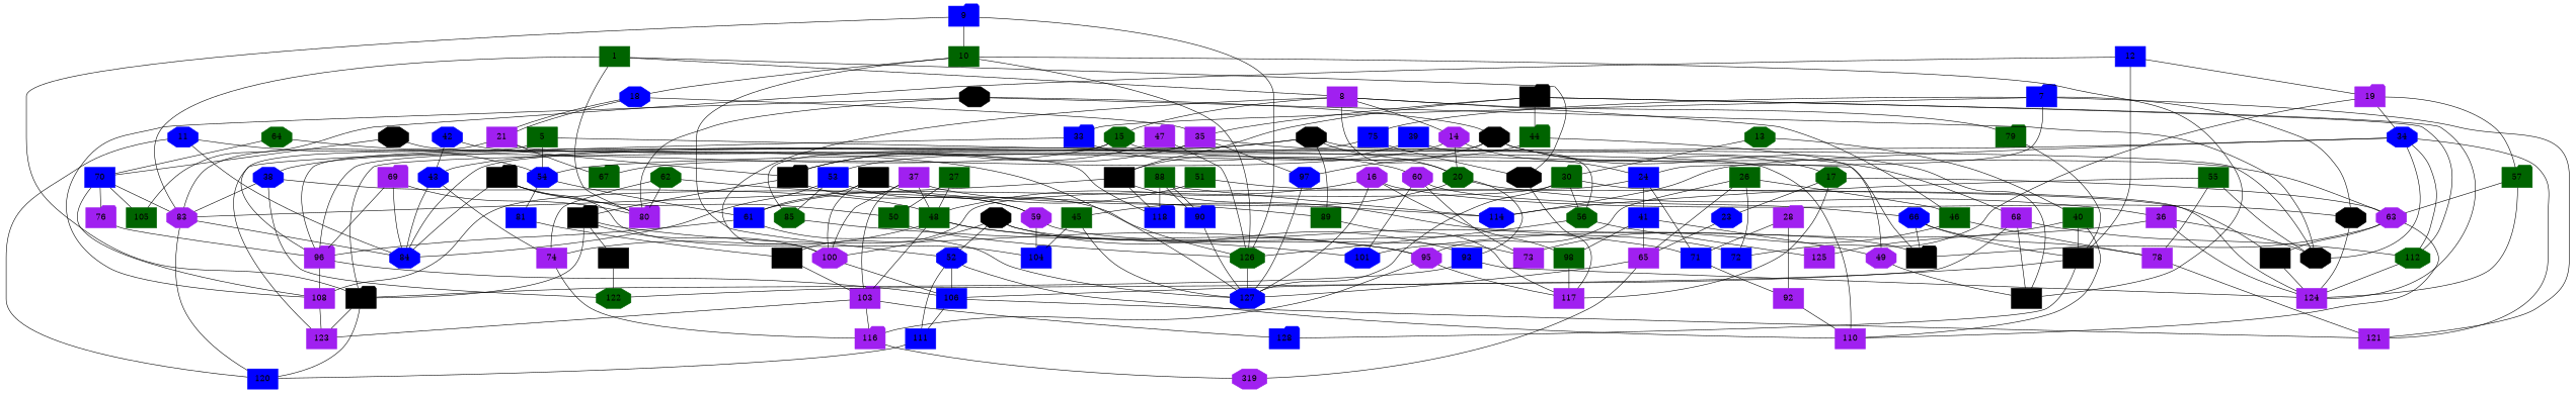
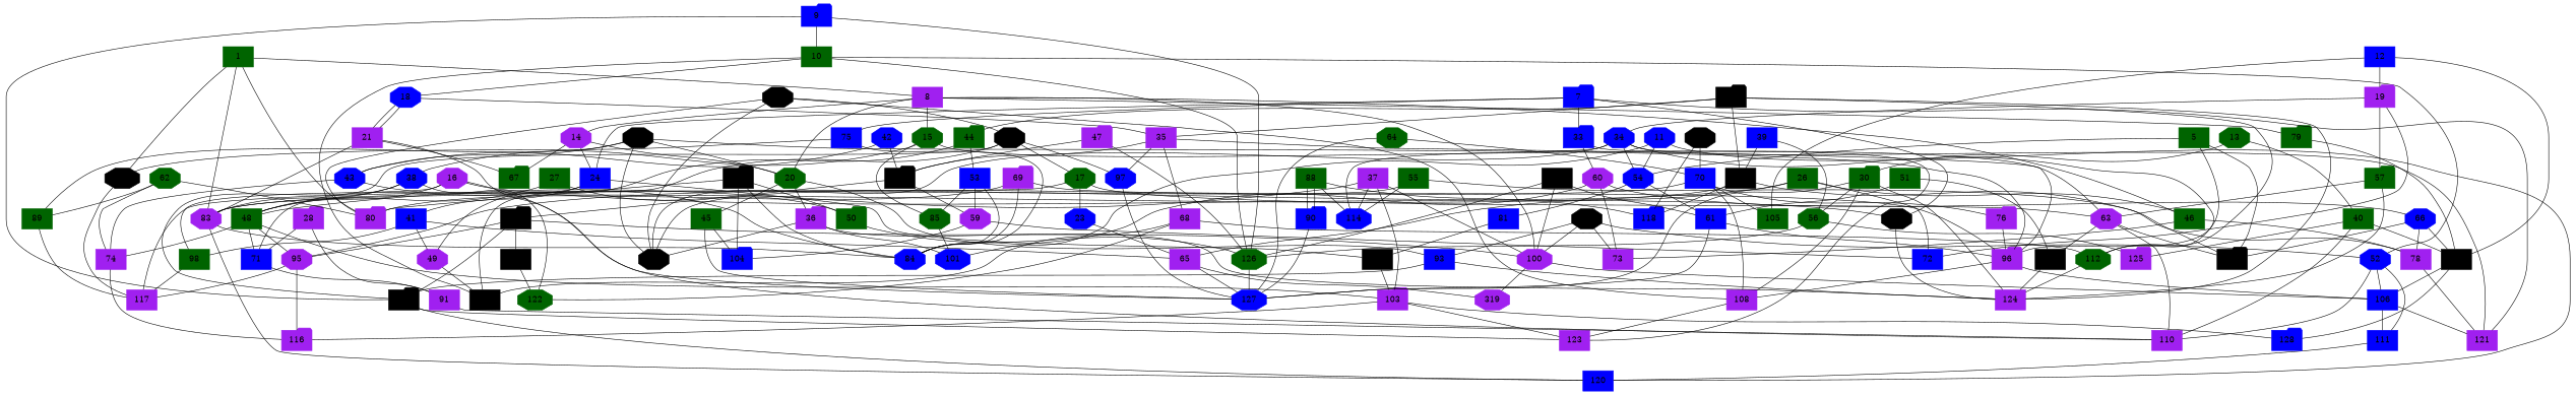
  graph {
    node [color=purple shape=box style=filled]
    1 [color=darkgreen]
    8
    80 [shape=folder]
    83 [shape=octagon]
    113 [color=black shape=octagon]
    20 [color=darkgreen shape=octagon]
    100 [shape=octagon]
    14 [shape=octagon]
    15 [color=darkgreen shape=octagon]
    46 [color=darkgreen]
    79 [color=darkgreen shape=folder]
    84 [color=blue shape=octagon]
    120 [color=blue]
    117
    2 [color=black shape=octagon]
    43 [color=blue shape=octagon]
    89 [color=darkgreen]
    94 [color=black shape=octagon]
    96 [shape=folder]
    93 [color=blue]
    36 [shape=folder]
    45 [color=darkgreen]
    74
    108
    106 [color=blue]
    3 [color=black shape=octagon]
    6 [color=black shape=octagon]
    17 [color=darkgreen shape=octagon]
    97 [color=blue shape=octagon]
    99 [color=black]
    102 [color=black shape=folder]
    123
    4 [color=black shape=octagon]
    52 [color=blue shape=octagon]
    73
    110
    111 [color=blue]
    124
    5 [color=darkgreen]
    54 [color=blue shape=octagon]
    107 [color=black shape=folder]
    61 [color=blue]
    81 [color=blue]
    63 [shape=octagon]
    23 [color=blue shape=octagon]
    127 [color=blue shape=octagon]
    7 [color=blue shape=folder]
    24 [color=blue]
    29 [color=black shape=octagon]
    33 [color=blue shape=folder]
    75 [color=blue]
    121
    41 [color=blue]
    71 [color=blue]
    82 [color=black]
    60 [shape=octagon]
    67 [color=darkgreen shape=folder]
    38 [color=blue shape=octagon]
    85 [color=darkgreen shape=octagon]
    78
    86 [color=black]
    9 [color=blue shape=folder]
    10 [color=darkgreen]
    126 [color=darkgreen shape=octagon]
    18 [color=blue shape=octagon]
    21
    35
    11 [color=blue shape=octagon]
    12 [color=blue]
    19 [shape=folder]
    105 [color=darkgreen]
    34 [color=blue shape=octagon]
    57 [color=darkgreen shape=folder]
    72 [color=blue]
    128 [color=blue shape=folder]
    13 [color=darkgreen shape=octagon]
    30 [color=darkgreen shape=folder]
    40 [color=darkgreen]
    56 [color=darkgreen shape=octagon]
    125 [shape=folder]
    48 [color=darkgreen]
    122 [color=darkgreen shape=octagon]
    115 [color=black]
    101 [color=blue shape=octagon]
    16 [shape=octagon]
    98 [color=darkgreen]
    95 [shape=octagon]
    103 [shape=folder]
    65
    58 [color=black shape=folder]
    68
    112 [color=darkgreen shape=octagon]
    114 [color=blue shape=octagon]
    104 [color=blue shape=folder]
    22 [color=black shape=folder]
    44 [color=darkgreen shape=folder]
    77 [color=black]
    49 [shape=octagon]
    53 [color=blue]
    118 [color=blue shape=folder]
    n101 [label=319 shape=octagon]
-   92
+   92 [label=91]
    25 [color=black shape=octagon]
    70 [color=blue]
    76 [shape=folder]
    26 [color=darkgreen]
    116 [shape=folder]
    27 [color=darkgreen]
    50 [color=darkgreen shape=folder]
    28 [shape=folder]
    31 [color=black]
    32 [color=black shape=folder]
    66 [color=blue shape=octagon]
    59 [shape=octagon]
    87 [color=black shape=folder]
    37
    39 [color=blue]
    42 [color=blue shape=octagon]
    47 [shape=folder]
    51 [color=darkgreen]
    55 [color=darkgreen]
    109 [color=black]
    62 [color=darkgreen shape=octagon]
    64 [color=darkgreen shape=octagon]
    69 [shape=folder]
    88 [color=darkgreen]
    90 [color=blue shape=folder]
    1 -- 8
    1 -- 80
    1 -- 83
    1 -- 113
    8 -- 20
    8 -- 100
    8 -- 14
    8 -- 15
    8 -- 46
    8 -- 79
    83 -- 84
    83 -- 120
    113 -- 117
    20 -- 93
    20 -- 36
    20 -- 45
    100 -- 106
    14 -- 20
    14 -- 24
    14 -- 67
    15 -- 63
    15 -- 38
    15 -- 85
    46 -- 73
    46 -- 78
    79 -- 86
    2 -- 20
    2 -- 43
    2 -- 89
    2 -- 94
    2 -- 96
    43 -- 84
    43 -- 74
    89 -- 117
    96 -- 108
    96 -- 106
    93 -- 102
    93 -- 124
    36 -- 94
    36 -- 124
    36 -- 101
    45 -- 127
    45 -- 104
    74 -- 116
    108 -- 123
    106 -- 111
    106 -- 121
    3 -- 80
    3 -- 94
    3 -- 108
    3 -- 6
    6 -- 17
    6 -- 97
    6 -- 99
    6 -- 102
    17 -- 117
    17 -- 63
    17 -- 23
    97 -- 127
    102 -- 120
    102 -- 123
    4 -- 100
    4 -- 93
    4 -- 52
    4 -- 73
    52 -- 106
    52 -- 110
    52 -- 111
    111 -- 120
    5 -- 96
    5 -- 54
    5 -- 107
    54 -- 61
    54 -- 81
    61 -- 96
    61 -- 127
    81 -- 82
    63 -- 110
    63 -- 107
    63 -- 115
    23 -- 65
    7 -- 24
    7 -- 29
    7 -- 33
    7 -- 75
    7 -- 121
    24 -- 41
    24 -- 71
    24 -- 82
    29 -- 124
    33 -- 123
    33 -- 60
    75 -- 113
    75 -- 84
    41 -- 98
    41 -- 65
    41 -- 49
    71 -- 92
    82 -- 103
    60 -- 73
    60 -- 101
    60 -- 66
    38 -- 83
    38 -- 48
    38 -- 122
    85 -- 101
    78 -- 121
    86 -- 106
    86 -- 128
    9 -- 102
    9 -- 10
    9 -- 126
    10 -- 99
    10 -- 52
    10 -- 126
    10 -- 18
    126 -- 127
    18 -- 21
    18 -- 21
    18 -- 35
    21 -- 83
    21 -- 110
    21 -- 67
    35 -- 96
    35 -- 97
    35 -- 58
    35 -- 68
    11 -- 84
    11 -- 120
    11 -- 54
    12 -- 86
    12 -- 19
    12 -- 105
    19 -- 34
    19 -- 57
    19 -- 72
    34 -- 94
    34 -- 54
    34 -- 121
    34 -- 112
    34 -- 114
    57 -- 124
    57 -- 63
    13 -- 30
    13 -- 40
    30 -- 108
    30 -- 124
    30 -- 127
    30 -- 56
    40 -- 110
    40 -- 86
    40 -- 125
    56 -- 126
    56 -- 125
    48 -- 74
    48 -- 71
    48 -- 95
    48 -- 103
    115 -- 124
    16 -- 127
    16 -- 29
    16 -- 48
    16 -- 98
    98 -- 117
    95 -- 117
    95 -- 116
    103 -- 123
    103 -- 128
    103 -- 116
    65 -- 127
    65 -- n101
    58 -- 59
    58 -- 87
    68 -- 99
    68 -- 122
    68 -- 112
    112 -- 124
    22 -- 124
    22 -- 35
    22 -- 112
    22 -- 44
    22 -- 77
    44 -- 49
    44 -- 53
    77 -- 83
    77 -- 107
    77 -- 118
    49 -- 99
    53 -- 84
    53 -- 85
    53 -- 59
    92 -- 110
    25 -- 118
    25 -- 70
    70 -- 83
    70 -- 108
    70 -- 105
    70 -- 76
    76 -- 96
    26 -- 46
    26 -- 72
    26 -- 95
    26 -- 65
-   116 -- n101
+   100 -- n101
    27 -- 48
    27 -- 50
    50 -- 126
    28 -- 71
    28 -- 92
    31 -- 100
    31 -- 61
    31 -- 126
    32 -- 80
    32 -- 84
    32 -- 104
    32 -- 50
    66 -- 107
    66 -- 78
    66 -- 86
    59 -- 72
    59 -- 104
    87 -- 100
    87 -- 102
    87 -- 95
    87 -- 109
    37 -- 100
    37 -- 48
    37 -- 103
    37 -- 114
    39 -- 56
    39 -- 77
    42 -- 43
    42 -- 58
    47 -- 126
    47 -- 58
    51 -- 61
    51 -- 115
    55 -- 94
    55 -- 78
    55 -- 114
    109 -- 122
    62 -- 80
    62 -- 89
    62 -- 74
    64 -- 127
    64 -- 70
    69 -- 80
    69 -- 84
    69 -- 96
    88 -- 114
    88 -- 118
    88 -- 90
    88 -- 90
    90 -- 127
  }
